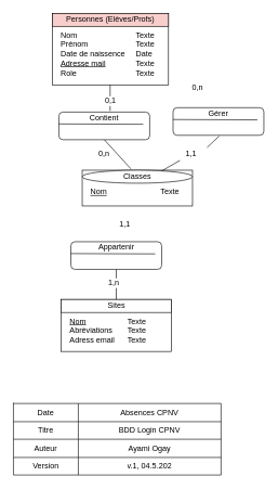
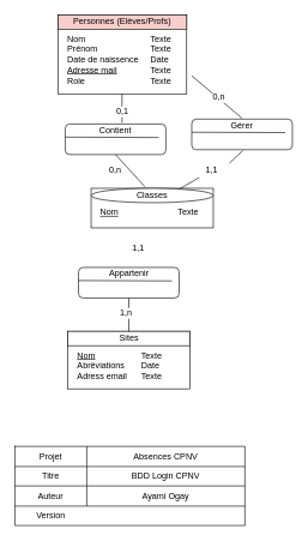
  <mxCell id="0" />
  <mxCell id="1" parent="0" />
  <mxCell id="2" value="" style="shape=table;html=1;whiteSpace=wrap;startSize=0;container=1;collapsible=0;childLayout=tableLayout;" parent="1" vertex="1"><mxGeometry x="20" y="620" width="320" height="110" as="geometry" /></mxCell>
  <mxCell id="3" value="" style="shape=partialRectangle;html=1;whiteSpace=wrap;collapsible=0;dropTarget=0;pointerEvents=0;fillColor=none;top=0;left=0;bottom=0;right=0;points=[[0,0.5],[1,0.5]];portConstraint=eastwest;" parent="2" vertex="1"><mxGeometry width="320" height="28" as="geometry" /></mxCell>
- <mxCell id="4" value="Date" style="shape=partialRectangle;html=1;whiteSpace=wrap;connectable=0;overflow=hidden;fillColor=none;top=0;left=0;bottom=0;right=0;" parent="3" vertex="1"><mxGeometry width="100" height="28" as="geometry"><mxRectangle width="100" height="28" as="alternateBounds" /></mxGeometry></mxCell>
+ <mxCell id="4" value="Projet" style="shape=partialRectangle;html=1;whiteSpace=wrap;connectable=0;overflow=hidden;fillColor=none;top=0;left=0;bottom=0;right=0;" parent="3" vertex="1"><mxGeometry width="100" height="28" as="geometry"><mxRectangle width="100" height="28" as="alternateBounds" /></mxGeometry></mxCell>
  <mxCell id="5" value="Absences CPNV" style="shape=partialRectangle;html=1;whiteSpace=wrap;connectable=0;overflow=hidden;fillColor=none;top=0;left=0;bottom=0;right=0;" parent="3" vertex="1"><mxGeometry x="100" width="220" height="28" as="geometry"><mxRectangle width="220" height="28" as="alternateBounds" /></mxGeometry></mxCell>
  <mxCell id="6" value="" style="shape=partialRectangle;html=1;whiteSpace=wrap;collapsible=0;dropTarget=0;pointerEvents=0;fillColor=none;top=0;left=0;bottom=0;right=0;points=[[0,0.5],[1,0.5]];portConstraint=eastwest;" parent="2" vertex="1"><mxGeometry y="28" width="320" height="27" as="geometry" /></mxCell>
  <mxCell id="7" value="Titre" style="shape=partialRectangle;html=1;whiteSpace=wrap;connectable=0;overflow=hidden;fillColor=none;top=0;left=0;bottom=0;right=0;" parent="6" vertex="1"><mxGeometry width="100" height="27" as="geometry"><mxRectangle width="100" height="27" as="alternateBounds" /></mxGeometry></mxCell>
  <mxCell id="8" value="BDD Login CPNV" style="shape=partialRectangle;html=1;whiteSpace=wrap;connectable=0;overflow=hidden;fillColor=none;top=0;left=0;bottom=0;right=0;" parent="6" vertex="1"><mxGeometry x="100" width="220" height="27" as="geometry"><mxRectangle width="220" height="27" as="alternateBounds" /></mxGeometry></mxCell>
  <mxCell id="9" value="" style="shape=partialRectangle;html=1;whiteSpace=wrap;collapsible=0;dropTarget=0;pointerEvents=0;fillColor=none;top=0;left=0;bottom=0;right=0;points=[[0,0.5],[1,0.5]];portConstraint=eastwest;" parent="2" vertex="1"><mxGeometry y="55" width="320" height="28" as="geometry" /></mxCell>
  <mxCell id="10" value="Auteur" style="shape=partialRectangle;html=1;whiteSpace=wrap;connectable=0;overflow=hidden;fillColor=none;top=0;left=0;bottom=0;right=0;" parent="9" vertex="1"><mxGeometry width="100" height="28" as="geometry"><mxRectangle width="100" height="28" as="alternateBounds" /></mxGeometry></mxCell>
  <mxCell id="11" value="Ayami Ogay" style="shape=partialRectangle;html=1;whiteSpace=wrap;connectable=0;overflow=hidden;fillColor=none;top=0;left=0;bottom=0;right=0;" parent="9" vertex="1"><mxGeometry x="100" width="220" height="28" as="geometry"><mxRectangle width="220" height="28" as="alternateBounds" /></mxGeometry></mxCell>
  <mxCell id="12" value="" style="shape=partialRectangle;html=1;whiteSpace=wrap;collapsible=0;dropTarget=0;pointerEvents=0;fillColor=none;top=0;left=0;bottom=0;right=0;points=[[0,0.5],[1,0.5]];portConstraint=eastwest;" parent="2" vertex="1"><mxGeometry y="83" width="320" height="27" as="geometry" /></mxCell>
  <mxCell id="13" value="Version" style="shape=partialRectangle;html=1;whiteSpace=wrap;connectable=0;overflow=hidden;fillColor=none;top=0;left=0;bottom=0;right=0;" parent="12" vertex="1"><mxGeometry width="100" height="27" as="geometry"><mxRectangle width="100" height="27" as="alternateBounds" /></mxGeometry></mxCell>
- <mxCell id="14" value="v.1, 04.5.202" style="shape=partialRectangle;html=1;whiteSpace=wrap;connectable=0;overflow=hidden;fillColor=none;top=0;left=0;bottom=0;right=0;" parent="12" vertex="1"><mxGeometry x="100" width="220" height="27" as="geometry"><mxRectangle width="220" height="27" as="alternateBounds" /></mxGeometry></mxCell>
  <mxCell id="15" value="&lt;div style=&quot;box-sizing: border-box ; width: 100% ; padding: 2px&quot;&gt;&lt;br&gt;&lt;/div&gt;" style="verticalAlign=top;align=center;overflow=fill;html=1;rounded=0;shadow=0;comic=0;labelBackgroundColor=none;strokeColor=#000000;strokeWidth=1;fillColor=#ffffff;fontFamily=Verdana;fontSize=12;fontColor=#000000;" parent="1" vertex="1"><mxGeometry x="93.5" y="460" width="170" height="80" as="geometry" /></mxCell>
  <mxCell id="16" value="Sites" style="rounded=0;whiteSpace=wrap;html=1;" parent="1" vertex="1"><mxGeometry x="93.5" y="460" width="170" height="20" as="geometry" /></mxCell>
  <mxCell id="17" value="&lt;u&gt;Nom&lt;br&gt;&lt;/u&gt;Abréviations&lt;br&gt;Adress email" style="text;html=1;strokeColor=none;fillColor=none;align=left;verticalAlign=top;whiteSpace=wrap;rounded=0;" parent="1" vertex="1"><mxGeometry x="104.5" y="480" width="90" height="60" as="geometry" /></mxCell>
- <mxCell id="18" value="Texte&lt;br&gt;Texte&lt;br&gt;Texte" style="text;html=1;strokeColor=none;fillColor=none;align=left;verticalAlign=top;whiteSpace=wrap;rounded=0;" parent="1" vertex="1"><mxGeometry x="193.5" y="480" width="70" height="50" as="geometry" /></mxCell>
+ <mxCell id="18" value="Texte&lt;br&gt;Date&lt;br&gt;Texte" style="text;html=1;strokeColor=none;fillColor=none;align=left;verticalAlign=top;whiteSpace=wrap;rounded=0;" parent="1" vertex="1"><mxGeometry x="193.5" y="480" width="70" height="50" as="geometry" /></mxCell>
  <mxCell id="19" value="&lt;div style=&quot;box-sizing: border-box ; width: 100% ; padding: 2px&quot;&gt;&lt;br&gt;&lt;/div&gt;" style="verticalAlign=top;align=center;overflow=fill;html=1;rounded=0;shadow=0;comic=0;labelBackgroundColor=none;strokeColor=#000000;strokeWidth=1;fillColor=#ffffff;fontFamily=Verdana;fontSize=12;fontColor=#000000;" parent="1" vertex="1"><mxGeometry x="80" y="20" width="179" height="110" as="geometry" /></mxCell>
  <mxCell id="20" value="Personnes (Elèves/Profs)" style="rounded=0;whiteSpace=wrap;html=1;fillColor=#f8cecc;" parent="1" vertex="1"><mxGeometry x="80" y="20" width="179" height="20" as="geometry" /></mxCell>
  <mxCell id="21" value="Nom&lt;br&gt;Prénom&lt;br&gt;Date de naissence&lt;br&gt;&lt;u&gt;Adresse mail&lt;/u&gt;&lt;br&gt;Role" style="text;html=1;strokeColor=none;fillColor=none;align=left;verticalAlign=top;whiteSpace=wrap;rounded=0;" parent="1" vertex="1"><mxGeometry x="91" y="40" width="118" height="85" as="geometry" /></mxCell>
  <mxCell id="22" value="Texte&lt;br&gt;Texte&lt;br&gt;Date&lt;br&gt;Texte&lt;br&gt;Texte" style="text;html=1;strokeColor=none;fillColor=none;align=left;verticalAlign=top;whiteSpace=wrap;rounded=0;" parent="1" vertex="1"><mxGeometry x="207" y="40" width="59" height="80" as="geometry" /></mxCell>
  <mxCell id="23" value="&lt;div style=&quot;box-sizing: border-box ; width: 100% ; padding: 2px&quot;&gt;&lt;br&gt;&lt;/div&gt;" style="verticalAlign=top;align=center;overflow=fill;html=1;rounded=0;shadow=0;comic=0;labelBackgroundColor=none;strokeColor=#000000;strokeWidth=1;fillColor=#ffffff;fontFamily=Verdana;fontSize=12;fontColor=#000000;" parent="1" vertex="1"><mxGeometry x="126" y="261.25" width="170" height="55" as="geometry" /></mxCell>
  <mxCell id="24" value="Classes" style="ellipse;whiteSpace=wrap;html=1;" parent="1" vertex="1"><mxGeometry x="126" y="261.25" width="170" height="20" as="geometry" /></mxCell>
  <mxCell id="25" value="&lt;u&gt;Nom&lt;br&gt;&lt;/u&gt;" style="text;html=1;strokeColor=none;fillColor=none;align=left;verticalAlign=top;whiteSpace=wrap;rounded=0;" parent="1" vertex="1"><mxGeometry x="137" y="281.25" width="118" height="40" as="geometry" /></mxCell>
  <mxCell id="26" value="Texte" style="text;html=1;strokeColor=none;fillColor=none;align=left;verticalAlign=top;whiteSpace=wrap;rounded=0;" parent="1" vertex="1"><mxGeometry x="245" y="281.25" width="41" height="25" as="geometry" /></mxCell>
  <mxCell id="27" value="&lt;div style=&quot;box-sizing: border-box ; width: 100% ; padding: 2px&quot;&gt;&lt;br&gt;&lt;/div&gt;" style="verticalAlign=top;align=center;overflow=fill;html=1;rounded=1;shadow=0;comic=0;labelBackgroundColor=none;strokeColor=#000000;strokeWidth=1;fillColor=#ffffff;fontFamily=Verdana;fontSize=12;fontColor=#000000;" parent="1" vertex="1"><mxGeometry x="90" y="171.88" width="140" height="42.5" as="geometry" /></mxCell>
  <mxCell id="28" value="" style="endArrow=none;html=1;entryX=1;entryY=1;entryDx=0;entryDy=0;exitX=0;exitY=0.25;exitDx=0;exitDy=0;" parent="1" target="29" edge="1"><mxGeometry width="50" height="50" relative="1" as="geometry"><mxPoint x="90" y="190.13" as="sourcePoint" /><mxPoint x="270" y="190.13" as="targetPoint" /></mxGeometry></mxCell>
  <mxCell id="29" value="Contient" style="text;html=1;strokeColor=none;fillColor=none;align=center;verticalAlign=middle;whiteSpace=wrap;rounded=0;" parent="1" vertex="1"><mxGeometry x="100" y="170.63" width="120" height="20" as="geometry" /></mxCell>
  <mxCell id="30" value="" style="endArrow=none;html=1;rounded=0;" parent="1" edge="1"><mxGeometry width="50" height="50" relative="1" as="geometry"><mxPoint x="169" y="170" as="sourcePoint" /><mxPoint x="169" y="130" as="targetPoint" /></mxGeometry></mxCell>
  <mxCell id="31" value="" style="endArrow=none;html=1;rounded=0;entryX=0.5;entryY=1;entryDx=0;entryDy=0;exitX=0.441;exitY=-0.1;exitDx=0;exitDy=0;exitPerimeter=0;" parent="1" source="24" target="27" edge="1"><mxGeometry width="50" height="50" relative="1" as="geometry"><mxPoint x="163" y="275" as="sourcePoint" /><mxPoint x="163" y="260" as="targetPoint" /></mxGeometry></mxCell>
  <mxCell id="32" value="&lt;div style=&quot;box-sizing: border-box ; width: 100% ; padding: 2px&quot;&gt;&lt;br&gt;&lt;/div&gt;" style="verticalAlign=top;align=center;overflow=fill;html=1;rounded=1;shadow=0;comic=0;labelBackgroundColor=none;strokeColor=#000000;strokeWidth=1;fillColor=#ffffff;fontFamily=Verdana;fontSize=12;fontColor=#000000;" parent="1" vertex="1"><mxGeometry x="108.5" y="371.25" width="140" height="42.5" as="geometry" /></mxCell>
  <mxCell id="33" value="" style="endArrow=none;html=1;entryX=1;entryY=1;entryDx=0;entryDy=0;exitX=0;exitY=0.25;exitDx=0;exitDy=0;" parent="1" target="34" edge="1"><mxGeometry width="50" height="50" relative="1" as="geometry"><mxPoint x="108.5" y="389.5" as="sourcePoint" /><mxPoint x="288.5" y="389.5" as="targetPoint" /></mxGeometry></mxCell>
  <mxCell id="34" value="Appartenir" style="text;html=1;strokeColor=none;fillColor=none;align=center;verticalAlign=middle;whiteSpace=wrap;rounded=0;" parent="1" vertex="1"><mxGeometry x="118.5" y="370" width="120" height="20" as="geometry" /></mxCell>
  <mxCell id="35" value="" style="endArrow=none;html=1;rounded=0;" parent="1" source="16" target="32" edge="1"><mxGeometry width="50" height="50" relative="1" as="geometry"><mxPoint x="170.5" y="430" as="sourcePoint" /><mxPoint x="170.5" y="415" as="targetPoint" /></mxGeometry></mxCell>
  <mxCell id="36" value="0,1" style="text;html=1;strokeColor=none;fillColor=none;align=center;verticalAlign=middle;whiteSpace=wrap;rounded=0;labelBackgroundColor=#FFFFFF;" parent="1" vertex="1"><mxGeometry x="120.5" y="145" width="98" height="20" as="geometry" /></mxCell>
  <mxCell id="37" value="0,n" style="text;html=1;strokeColor=none;fillColor=none;align=center;verticalAlign=middle;whiteSpace=wrap;rounded=0;labelBackgroundColor=#FFFFFF;" parent="1" vertex="1"><mxGeometry x="111" y="226.25" width="98" height="20" as="geometry" /></mxCell>
  <mxCell id="38" value="1,n" style="text;html=1;strokeColor=none;fillColor=none;align=center;verticalAlign=middle;whiteSpace=wrap;rounded=0;labelBackgroundColor=#FFFFFF;" parent="1" vertex="1"><mxGeometry x="126" y="425" width="98" height="20" as="geometry" /></mxCell>
  <mxCell id="39" value="1,1" style="text;html=1;strokeColor=none;fillColor=none;align=center;verticalAlign=middle;whiteSpace=wrap;rounded=0;labelBackgroundColor=#FFFFFF;" parent="1" vertex="1"><mxGeometry x="143" y="333.75" width="98" height="21.25" as="geometry" /></mxCell>
  <mxCell id="40" value="&lt;div style=&quot;box-sizing: border-box ; width: 100% ; padding: 2px&quot;&gt;&lt;br&gt;&lt;/div&gt;" style="verticalAlign=top;align=center;overflow=fill;html=1;rounded=1;shadow=0;comic=0;labelBackgroundColor=none;strokeColor=#000000;strokeWidth=1;fillColor=#ffffff;fontFamily=Verdana;fontSize=12;fontColor=#000000;" parent="1" vertex="1"><mxGeometry x="266" y="165.07" width="140" height="42.5" as="geometry" /></mxCell>
  <mxCell id="41" value="" style="endArrow=none;html=1;entryX=1;entryY=1;entryDx=0;entryDy=0;exitX=0;exitY=0.25;exitDx=0;exitDy=0;" parent="1" target="42" edge="1"><mxGeometry width="50" height="50" relative="1" as="geometry"><mxPoint x="266" y="183.32" as="sourcePoint" /><mxPoint x="446" y="183.32" as="targetPoint" /></mxGeometry></mxCell>
  <mxCell id="42" value="Gérer" style="text;html=1;strokeColor=none;fillColor=none;align=center;verticalAlign=middle;whiteSpace=wrap;rounded=0;" parent="1" vertex="1"><mxGeometry x="276" y="163.82" width="120" height="20" as="geometry" /></mxCell>
+ <mxCell id="43" value="" style="endArrow=none;html=1;rounded=0;exitX=0.5;exitY=0;exitDx=0;exitDy=0;" parent="1" source="42" target="22" edge="1"><mxGeometry width="50" height="50" relative="1" as="geometry"><mxPoint x="359" y="114.38" as="sourcePoint" /><mxPoint x="359" y="74.38" as="targetPoint" /></mxGeometry></mxCell>
  <mxCell id="44" value="0,n" style="text;html=1;strokeColor=none;fillColor=none;align=center;verticalAlign=middle;whiteSpace=wrap;rounded=0;labelBackgroundColor=#FFFFFF;" parent="1" vertex="1"><mxGeometry x="255" y="125" width="98" height="20" as="geometry" /></mxCell>
  <mxCell id="45" value="" style="endArrow=none;html=1;rounded=0;startArrow=none;exitX=0.75;exitY=0;exitDx=0;exitDy=0;" parent="1" source="47" edge="1"><mxGeometry width="50" height="50" relative="1" as="geometry"><mxPoint x="307.248" y="244.95" as="sourcePoint" /><mxPoint x="337" y="208.81" as="targetPoint" /></mxGeometry></mxCell>
  <mxCell id="46" value="" style="endArrow=none;html=1;rounded=0;startArrow=none;exitX=0.75;exitY=0;exitDx=0;exitDy=0;" parent="1" source="24" target="47" edge="1"><mxGeometry width="50" height="50" relative="1" as="geometry"><mxPoint x="253.5" y="261.25" as="sourcePoint" /><mxPoint x="337" y="208.81" as="targetPoint" /></mxGeometry></mxCell>
  <mxCell id="47" value="1,1" style="text;html=1;strokeColor=none;fillColor=none;align=center;verticalAlign=middle;whiteSpace=wrap;rounded=0;labelBackgroundColor=#FFFFFF;" parent="1" vertex="1"><mxGeometry x="245" y="226.25" width="98" height="20" as="geometry" /></mxCell>
